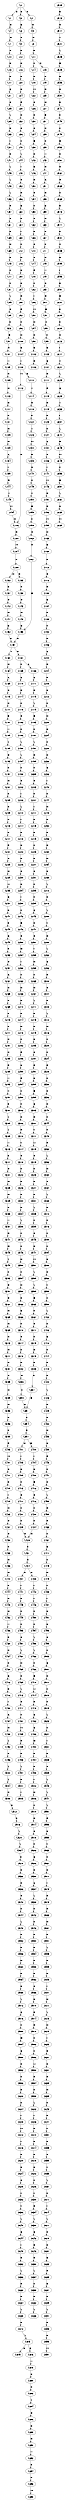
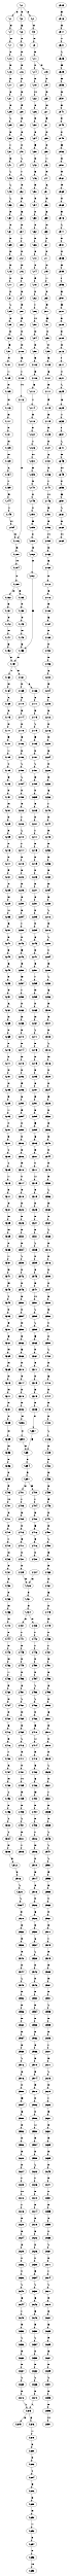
  strict digraph {
    S0
    S1
    S2
    S3
    S4
    S5
    S6
    S7
    S8
    S9
    S10
    S11
    S12
    S13
    S14
    S15
    S16
    S17
    S18
    S19
    S20
    S21
    S22
    S23
    S24
    S25
    S26
    S27
    S28
    S29
    S30
    S31
    S32
    S33
    S34
    S35
    S36
    S37
    S38
    S39
    S40
    S41
    S42
    S43
    S44
    S45
    S46
    S47
    S48
    S49
    S50
    S51
    S52
    S53
    S54
    S55
    S56
    S57
    S58
    S59
    S60
    S61
    S62
    S63
    S64
    S65
    S66
    S67
    S68
    S69
    S70
    S71
    S72
    S73
    S74
    S75
    S76
    S77
    S78
    S79
    S80
    S81
    S82
    S83
    S84
    S85
    S86
    S87
    S88
    S89
    S90
    S91
    S92
    S93
    S94
    S95
    S96
    S97
    S98
    S99
    S100
    S101
    S102
    S103
    S104
    S105
    S106
    S107
    S108
    S109
    S110
    S111
    S112
    S113
    S114
    S115
    S116
    S117
    S118
    S119
    S120
    S121
    S122
    S123
    S124
    S125
    S126
    S127
    S128
    S129
    S130
    S131
    S132
    S133
    S134
    S135
    S136
    S137
    S138
    S139
    S140
    S141
    S142
    S143
    S144
    S145
    S146
    S147
    S148
    S149
    S150
    S151
    S152
    S153
    S154
    S155
    S156
    S157
    S158
    S159
    S160
    S161
    S162
    S163
    S164
    S165
    S166
    S167
    S168
    S169
    S170
    S171
    S172
    S173
    S174
    S175
    S176
    S177
    S178
    S179
    S180
    S181
    S182
    S183
    S184
    S185
    S186
    S187
    S188
    S189
    S190
    S191
    S192
    S193
    S194
    S195
    S196
    S197
    S198
    n200 [label=S699]
    S200
    S201
    S202
    S203
    S204
    S205
    S206
    S207
    S208
    S209
    S210
    S211
    S212
    S213
    S214
    S215
    S216
    S217
    S218
    S219
    S220
    S221
    S222
    S223
    S224
    S225
    S226
    S227
    S228
    S229
    S230
    S231
    S232
    S233
    S234
    S235
    S236
    S237
    S238
    S239
    S240
    S241
    S242
    S243
    S244
    S245
    S246
    S247
    S248
    S249
    S250
    S251
    S252
    S253
    S254
    S255
    S256
    S257
    S258
    S259
    S260
    S261
    S262
    S263
    S264
    S265
    S266
    S267
    S268
    S269
    S270
    S271
    S272
    S273
    S274
    S275
    S276
    S277
    S278
    S279
    S280
    S281
    S282
    S283
    S284
    S285
    S286
    S287
    S288
    S289
    S290
    S291
    S292
    S293
    S294
    S295
    S296
    S297
    S298
    S299
    S300
    S301
    S302
    S303
    S304
    S305
    S306
    S307
    S308
    S309
    S310
    S311
    S312
    S313
    S314
    S315
    S316
    S317
    S318
    S319
    S320
    S321
    S322
    S323
    S324
    S325
    S326
    S327
    S328
    S329
    S330
    S331
    S332
    S333
    S334
    S335
    S336
    S337
    S338
    S339
    S340
    S341
    S342
    S343
    S344
    S345
    S346
    S347
    S348
    S349
    S350
    S351
    S352
    S353
    S354
    S355
    S356
    S357
    S358
    S359
    S360
    S361
    S362
    S363
    S364
    S365
    S366
    S367
    S368
    S369
    S370
    S371
    S372
    S373
    S374
    S375
    S376
    S377
    S378
    S379
    S380
    S381
    S382
    S383
    S384
    S385
    S386
    S387
    S388
    S389
    S390
    S391
    S392
    S393
    S394
    S395
    S396
    S397
    S398
    S399
    S400
    S401
    S402
    S403
    S404
    S405
    S406
    S407
    S408
    S409
    S410
    S411
    S412
    S413
    S414
    S415
    S416
    S417
    S418
    S419
    S420
    S421
    S422
    S423
    S424
    S425
    S426
    S427
    S428
    S429
    S430
    S431
    S432
    S433
    S434
    S435
    S436
    S437
    S438
    S439
    S440
    S441
    S442
    S443
    S444
    S445
    S446
    S447
    S448
    S449
    S450
    S451
    S452
    S453
    S454
    S455
    S456
    S457
    S458
    S459
    S460
    S461
    S462
    S463
    S464
    S465
    S466
    S467
    S468
    S469
    S470
    S471
    S472
    S473
    S474
    S475
    S476
    S477
    S478
    S479
    S480
    S481
    S482
    S483
    S484
    S485
    S486
    S487
    S488
    S489
    S490
    S491
    S492
    S493
    S494
    S495
    S496
    S497
    S498
    S499
    S500
    S501
    S502
    S503
    S504
    S505
    S506
    S507
    S508
    S510
    S511
    S512
    S509
    S513
    S514
    S515
    S516
    S517
    S518
    S519
    S520
    S521
    S522
    S523
    S524
    S525
    S526
    S527
    S528
    S529
    S530
    S531
    S532
    S533
    S534
    S535
    S536
    S537
    S538
    S539
    S540
    S541
    S542
    S543
    S544
    S545
    S546
    S547
    S548
    S549
    S550
    S551
    S552
    S553
    S554
    S555
    S556
    S557
    S558
    S559
    S560
    S561
    S562
    S563
    S564
    S565
    S566
    S567
    S568
    S569
    S570
    S571
    S572
    S573
    S574
    S575
    S576
    S577
    S578
    S579
    S580
    S581
    S582
    S583
    S584
    S585
    S586
    S587
    S588
    S589
    S590
    S591
    S592
    S593
    S594
    S595
    S596
    S597
    S598
    S599
    S600
    S601
    S602
    S603
    S604
    S605
    S606
    S607
    S608
    S609
    S610
    S611
    S612
    S613
    S614
    S615
    S616
    S617
    S618
    S619
    S620
    S621
    S622
    S623
    S624
    S625
    S626
    S627
    S628
    S629
    S630
    S631
    S632
    S633
    S634
    S635
    S636
    S637
    S638
    S639
    S640
    S641
    S642
    S643
    S644
    S645
    S646
    S647
    S648
    S649
    S650
    S651
    S652
    S653
    S654
    S655
    S656
    S657
    S658
    S659
    S660
    S661
    S662
    S663
    S664
    S665
    S666
    S667
    S668
    S669
+   S670
    S671
    S672
    S673
    S674
    S675
    S676
    S677
    S678
    S679
    S680
    S681
    S682
    S683
    S684
    S685
    S686
    S687
    S688
    S689
    S690
    S691
    S692
    S693
    S694
    S695
    S696
    S697
    S698
    S0 -> S1 [label=L]
    S0 -> S2 [label=L]
    S0 -> S3 [label=Q]
    S1 -> S4 [label=R]
    S2 -> S5 [label=K]
    S3 -> S6 [label=E]
    S4 -> S7 [label=E]
    S5 -> S8 [label=A]
    S6 -> S9 [label=Q]
    S7 -> S10 [label=L]
    S8 -> S11 [label=Q]
    S9 -> S12 [label=D]
    S10 -> S13 [label=K]
    S11 -> S14 [label=L]
    S11 -> S15 [label=A]
    S12 -> S16 [label=K]
    S13 -> S17 [label=K]
    S14 -> S18 [label=K]
    S15 -> S19 [label=E]
    S16 -> S20 [label=L]
    S17 -> S21 [label=G]
    S18 -> S22 [label=M]
    S19 -> S23 [label=R]
    S20 -> S24 [label=K]
    S21 -> S25 [label=Q]
    S22 -> S26 [label=Q]
    S23 -> S27 [label=N]
    S24 -> S28 [label=E]
    S25 -> S29 [label=S]
    S26 -> S30 [label=D]
    S27 -> S31 [label=E]
    S28 -> S32 [label=K]
    S29 -> S33 [label=K]
    S30 -> S34 [label=Q]
    S31 -> S35 [label=A]
    S32 -> S36 [label=Q]
    S33 -> S37 [label=V]
    S34 -> S38 [label=E]
    S35 -> S39 [label=T]
    S36 -> S40 [label=L]
    S37 -> S41 [label=D]
    S38 -> S42 [label=K]
    S39 -> S43 [label=V]
    S40 -> S44 [label=S]
    S41 -> S45 [label=S]
    S42 -> S46 [label=E]
    S43 -> S47 [label=R]
    S44 -> S48 [label=V]
    S45 -> S49 [label=S]
    S46 -> S50 [label=R]
    S47 -> S51 [label=G]
    S48 -> S52 [label=Q]
    S49 -> S53 [label=S]
    S50 -> S54 [label=Q]
    S51 -> S55 [label=R]
    S52 -> S56 [label=K]
    S53 -> S57 [label=P]
    S54 -> S58 [label=L]
    S55 -> S59 [label=E]
    S56 -> S60 [label=E]
    S57 -> S61 [label=Q]
    S58 -> S62 [label=Q]
    S59 -> S63 [label=R]
    S60 -> S64 [label=L]
    S61 -> S65 [label=L]
    S62 -> S66 [label=T]
    S63 -> S67 [label=E]
    S64 -> S68 [label=I]
    S65 -> S69 [label=N]
    S66 -> S70 [label=Q]
    S67 -> S71 [label=L]
    S68 -> S72 [label=A]
    S69 -> S73 [label=P]
    S70 -> S74 [label=Q]
    S71 -> S75 [label=A]
    S72 -> S76 [label=N]
    S73 -> S77 [label=L]
    S74 -> S78 [label=E]
    S75 -> S79 [label=V]
    S76 -> S80 [label=K]
    S77 -> S81 [label=L]
    S78 -> S82 [label=L]
    S79 -> S83 [label=Q]
    S80 -> S84 [label=D]
    S81 -> S85 [label=S]
    S82 -> S86 [label=I]
    S83 -> S87 [label=R]
    S84 -> S88 [label=R]
    S85 -> S89 [label=Q]
    S86 -> S90 [label=M]
    S87 -> S91 [label=E]
    S88 -> S92 [label=E]
    S89 -> S93 [label=K]
    S90 -> S94 [label=N]
    S91 -> S95 [label=L]
    S92 -> S96 [label=A]
    S93 -> S97 [label=E]
    S94 -> S98 [label=K]
    S95 -> S99 [label=A]
    S96 -> S100 [label=N]
    S97 -> S101 [label=A]
    S98 -> S102 [label=E]
    S99 -> S103 [label=E]
    S100 -> S104 [label=E]
    S101 -> S105 [label=V]
    S102 -> S106 [label=R]
    S103 -> S107 [label=G]
    S104 -> S108 [label=V]
    S105 -> S109 [label=A]
-   S108 -> S110 [label=E]
+   S106 -> S110 [label=E]
    S107 -> S111 [label=R]
    S108 -> S112 [label=M]
    S109 -> S113 [label=K]
    S110 -> S114 [label=V]
    S111 -> S115 [label=E]
    S112 -> S116 [label=K]
    S113 -> S117 [label=R]
    S114 -> S118 [label=N]
    S115 -> S119 [label=R]
    S116 -> S120 [label=R]
    S117 -> S121 [label=E]
    S118 -> S122 [label=L]
    S119 -> S123 [label=E]
    S120 -> S124 [label=M]
    S121 -> S125 [label=K]
    S122 -> S126 [label=V]
    S123 -> S127 [label=A]
    S124 -> S128 [label=Y]
    S125 -> S129 [label=N]
    S126 -> S130 [label=M]
    S127 -> S131 [label=C]
    S128 -> S132 [label=N]
    S128 -> S133 [label=D]
    S129 -> S134 [label=G]
    S130 -> S135 [label=R]
    S131 -> S136 [label=Q]
    S132 -> S137 [label=F]
    S133 -> S138 [label=L]
    S134 -> S139 [label=I]
    S135 -> S140 [label=K]
    S136 -> S141 [label=V]
    S137 -> S142 [label=Q]
    S138 -> S143 [label=Q]
    S139 -> S144 [label=E]
    S140 -> S145 [label=T]
    S141 -> S146 [label=M]
    S142 -> S147 [label=K]
    S143 -> S148 [label=K]
    S144 -> S149 [label=V]
    S145 -> S150 [label=Y]
    S146 -> S151 [label=R]
    S147 -> S152 [label=E]
    S148 -> S153 [label=E]
    S149 -> S154 [label=M]
    S150 -> S155 [label=E]
    S151 -> S156 [label=R]
    S152 -> S157 [label=L]
    S153 -> S157 [label=L]
    S154 -> S116 [label=K]
    S155 -> S158 [label=L]
    S156 -> S159 [label=M]
    S157 -> S160 [label=I]
    S157 -> S161 [label=L]
    S158 -> S162 [label=Q]
    S159 -> S163 [label=N]
    S160 -> S164 [label=K]
    S161 -> S165 [label=T]
    S161 -> S166 [label=C]
    S162 -> S167 [label=K]
    S163 -> S168 [label=E]
    S164 -> S169 [label=C]
    S165 -> S170 [label=C]
    S166 -> S171 [label=C]
    S167 -> S153 [label=E]
    S168 -> S172 [label=L]
    S169 -> S173 [label=Q]
    S170 -> S174 [label=R]
    S171 -> S175 [label=R]
    S172 -> S176 [label=Q]
    S173 -> S177 [label=A]
    S174 -> S178 [label=T]
    S175 -> S179 [label=S]
    S176 -> S180 [label=R]
    S177 -> S181 [label=E]
    S178 -> S182 [label=Q]
    S179 -> S183 [label=E]
    S180 -> S184 [label=E]
    S181 -> S185 [label=V]
    S182 -> S186 [label=A]
    S183 -> S187 [label=A]
    S184 -> S188 [label=L]
    S185 -> S189 [label=S]
    S186 -> S190 [label=S]
    S187 -> S191 [label=S]
    S188 -> S192 [label=L]
    S189 -> S193 [label=Q]
    S190 -> S194 [label=S]
    S191 -> S195 [label=R]
    S192 -> S196 [label=R]
    S193 -> S197 [label=L]
    S194 -> S198 [label=L]
    S195 -> n200 [label=L]
    S196 -> S200 [label=C]
    S197 -> S201 [label=K]
    S198 -> S202 [label=Q]
    n200 -> S203 [label=Q]
    S200 -> S204 [label=R]
    S201 -> S205 [label=L]
    S202 -> S206 [label=I]
    S203 -> S207 [label=A]
    S204 -> S208 [label=T]
    S205 -> S209 [label=T]
    S206 -> S210 [label=S]
    S207 -> S211 [label=V]
    S208 -> S212 [label=D]
    S209 -> S213 [label=Y]
    S210 -> S214 [label=I]
    S211 -> S215 [label=L]
    S212 -> S216 [label=A]
    S213 -> S217 [label=E]
    S214 -> S218 [label=D]
    S215 -> S219 [label=E]
    S216 -> S220 [label=N]
    S217 -> S221 [label=E]
    S218 -> S222 [label=K]
    S219 -> S223 [label=T]
    S220 -> S224 [label=R]
    S221 -> S225 [label=Q]
    S222 -> S226 [label=K]
    S223 -> S227 [label=D]
    S224 -> S228 [label=T]
    S225 -> S229 [label=N]
    S226 -> S230 [label=Q]
    S227 -> S231 [label=Q]
    S228 -> S232 [label=K]
    S229 -> S233 [label=W]
    S230 -> S234 [label=K]
    S231 -> S235 [label=T]
    S232 -> S236 [label=G]
    S233 -> S237 [label=G]
    S234 -> S238 [label=I]
    S235 -> S239 [label=A]
    S236 -> S240 [label=I]
    S237 -> S241 [label=D]
    S238 -> S242 [label=L]
    S239 -> S243 [label=G]
    S240 -> S244 [label=T]
    S241 -> S245 [label=P]
    S242 -> S246 [label=E]
    S243 -> S247 [label=K]
    S244 -> S248 [label=N]
    S245 -> S249 [label=G]
    S246 -> S250 [label=Q]
    S247 -> S251 [label=Q]
    S248 -> S252 [label=R]
    S249 -> S253 [label=P]
    S250 -> S254 [label=H]
    S251 -> S255 [label=V]
    S252 -> S256 [label=E]
    S253 -> S257 [label=Q]
    S254 -> S258 [label=V]
    S255 -> S259 [label=N]
    S256 -> S260 [label=R]
    S257 -> S261 [label=G]
    S258 -> S262 [label=L]
    S259 -> S263 [label=L]
    S260 -> S264 [label=N]
    S261 -> S265 [label=A]
    S262 -> S266 [label=N]
    S263 -> S267 [label=N]
    S264 -> S268 [label=P]
    S265 -> S269 [label=T]
    S266 -> S270 [label=R]
    S267 -> S271 [label=S]
    S268 -> S272 [label=S]
    S269 -> S273 [label=P]
    S270 -> S274 [label=E]
    S271 -> S275 [label=T]
    S272 -> S276 [label=P]
    S273 -> S277 [label=L]
    S274 -> S278 [label=N]
    S275 -> S279 [label=K]
    S276 -> S280 [label=S]
    S277 -> S281 [label=A]
    S278 -> S282 [label=T]
    S279 -> S283 [label=P]
    S280 -> S284 [label=Y]
    S281 -> S285 [label=A]
    S282 -> S286 [label=E]
    S283 -> S287 [label=Q]
    S284 -> S288 [label=R]
    S285 -> S289 [label=E]
    S286 -> S290 [label=D]
    S287 -> S291 [label=E]
    S288 -> S292 [label=S]
    S289 -> S293 [label=V]
    S290 -> S294 [label=E]
    S291 -> S295 [label=P]
    S292 -> S296 [label=G]
    S293 -> S297 [label=Y]
    S294 -> S298 [label=L]
    S295 -> S299 [label=E]
    S296 -> S300 [label=P]
    S297 -> S301 [label=P]
    S298 -> S302 [label=A]
    S299 -> S303 [label=G]
    S300 -> S304 [label=Q]
    S301 -> S305 [label=S]
    S302 -> S306 [label=K]
    S303 -> S307 [label=R]
    S304 -> S308 [label=P]
    S305 -> S309 [label=S]
    S306 -> S310 [label=K]
    S307 -> S311 [label=Y]
    S308 -> S312 [label=S]
    S309 -> S313 [label=V]
    S310 -> S314 [label=Y]
    S311 -> S315 [label=W]
    S312 -> S316 [label=H]
    S313 -> S317 [label=P]
    S314 -> S318 [label=Q]
    S315 -> S319 [label=Q]
    S316 -> S320 [label=L]
    S317 -> S321 [label=Q]
    S318 -> S322 [label=A]
    S319 -> S323 [label=A]
    S320 -> S324 [label=A]
    S321 -> S325 [label=H]
    S322 -> S326 [label=A]
    S323 -> S327 [label=K]
    S324 -> S328 [label=E]
    S325 -> S329 [label=N]
    S326 -> S330 [label=E]
    S327 -> S331 [label=E]
    S328 -> S332 [label=A]
    S329 -> S333 [label=T]
    S330 -> S334 [label=R]
    S331 -> S335 [label=S]
    S332 -> S336 [label=P]
    S333 -> S337 [label=V]
    S334 -> S338 [label=S]
    S335 -> S339 [label=L]
    S336 -> S340 [label=K]
    S337 -> S341 [label=R]
    S338 -> S342 [label=L]
    S339 -> S343 [label=Q]
    S340 -> S344 [label=A]
    S341 -> S345 [label=H]
    S342 -> S346 [label=T]
    S343 -> S347 [label=R]
    S344 -> S348 [label=T]
    S345 -> S349 [label=S]
    S346 -> S350 [label=N]
    S347 -> S351 [label=M]
    S348 -> S352 [label=P]
    S349 -> S353 [label=L]
    S350 -> S354 [label=L]
    S351 -> S355 [label=S]
    S352 -> S356 [label=S]
    S353 -> S357 [label=Q]
    S354 -> S358 [label=N]
    S355 -> S359 [label=S]
    S356 -> S360 [label=N]
    S357 -> S361 [label=Q]
    S358 -> S362 [label=D]
    S359 -> S363 [label=E]
    S360 -> S364 [label=Q]
    S361 -> S365 [label=N]
    S362 -> S366 [label=E]
    S363 -> S367 [label=A]
    S364 -> S368 [label=S]
    S365 -> S369 [label=K]
    S366 -> S370 [label=A]
    S367 -> S371 [label=Q]
    S368 -> S372 [label=K]
    S369 -> S373 [label=A]
    S370 -> S374 [label=Q]
    S371 -> S375 [label=A]
    S372 -> S376 [label=T]
    S373 -> S377 [label=K]
    S374 -> S378 [label=T]
    S375 -> S379 [label=R]
    S376 -> S380 [label=L]
    S377 -> S381 [label=A]
    S378 -> S382 [label=R]
    S379 -> S383 [label=E]
    S380 -> S384 [label=L]
    S381 -> S385 [label=Q]
    S382 -> S386 [label=E]
    S383 -> S387 [label=L]
    S384 -> S388 [label=D]
    S385 -> S389 [label=K]
    S386 -> S390 [label=L]
    S387 -> S391 [label=E]
    S388 -> S392 [label=K]
    S389 -> S393 [label=K]
    S390 -> S391 [label=E]
    S391 -> S394 [label=L]
    S392 -> S395 [label=Y]
    S393 -> S396 [label=E]
    S394 -> S397 [label=R]
    S395 -> S398 [label=L]
    S396 -> S399 [label=L]
    S397 -> S400 [label=H]
    S397 -> S401 [label=K]
    S398 -> S402 [label=S]
    S399 -> S403 [label=E]
    S400 -> S404 [label=I]
    S401 -> S405 [label=I]
    S402 -> S406 [label=T]
    S403 -> S407 [label=M]
    S404 -> S408 [label=K]
    S405 -> S409 [label=K]
    S406 -> S410 [label=E]
    S407 -> S411 [label=Q]
    S408 -> S412 [label=E]
    S409 -> S413 [label=A]
    S410 -> S414 [label=A]
    S411 -> S415 [label=D]
    S412 -> S416 [label=Q]
    S413 -> S417 [label=Q]
    S414 -> S418 [label=A]
    S415 -> S419 [label=I]
    S416 -> S420 [label=L]
    S417 -> S421 [label=L]
    S418 -> S422 [label=L]
    S419 -> S423 [label=K]
-   S420 -> S424 [label=T]
    S421 -> S425 [label=T]
    S422 -> S426 [label=S]
    S423 -> S427 [label=Q]
    S424 -> S428 [label=K]
    S425 -> S428 [label=K]
    S426 -> S429 [label=K]
    S427 -> S430 [label=Q]
    S428 -> S431 [label=L]
    S429 -> S432 [label=L]
    S430 -> S433 [label=L]
    S431 -> S434 [label=A]
    S432 -> S435 [label=N]
    S433 -> S436 [label=N]
    S434 -> S437 [label=L]
    S434 -> S438 [label=A]
    S435 -> S439 [label=K]
    S436 -> S440 [label=K]
    S437 -> S441 [label=I]
    S438 -> S442 [label=I]
    S439 -> S443 [label=E]
    S440 -> S444 [label=L]
    S441 -> S445 [label=L]
    S442 -> S446 [label=V]
    S443 -> S447 [label=A]
    S444 -> S448 [label=A]
    S445 -> S449 [label=A]
    S446 -> S450 [label=A]
    S447 -> S451 [label=K]
    S448 -> S452 [label=N]
    S449 -> S453 [label=A]
    S450 -> S454 [label=A]
    S451 -> S455 [label=S]
    S452 -> S456 [label=V]
    S453 -> S457 [label=Q]
    S454 -> S458 [label=S]
    S455 -> S459 [label=R]
    S456 -> S460 [label=F]
    S457 -> S461 [label=S]
    S458 -> S462 [label=S]
    S459 -> S463 [label=D]
    S460 -> S464 [label=A]
    S461 -> S465 [label=N]
    S462 -> S466 [label=A]
    S463 -> S467 [label=L]
    S464 -> S468 [label=T]
    S465 -> S469 [label=P]
    S466 -> S470 [label=E]
    S467 -> S471 [label=E]
    S468 -> S472 [label=G]
    S469 -> S473 [label=S]
    S470 -> S474 [label=W]
    S471 -> S475 [label=L]
    S472 -> S476 [label=D]
    S473 -> S477 [label=Q]
    S474 -> S478 [label=K]
    S475 -> S479 [label=N]
    S476 -> S480 [label=I]
    S477 -> S481 [label=L]
    S478 -> S482 [label=G]
    S479 -> S483 [label=Y]
    S480 -> S484 [label=G]
    S481 -> S485 [label=M]
    S482 -> S486 [label=G]
    S483 -> S487 [label=I]
    S484 -> S488 [label=K]
    S485 -> S489 [label=K]
    S486 -> S490 [label=H]
    S487 -> S491 [label=K]
    S488 -> S492 [label=S]
    S489 -> S493 [label=P]
    S490 -> S494 [label=T]
    S491 -> S495 [label=D]
    S492 -> S496 [label=T]
    S493 -> S497 [label=S]
    S494 -> S498 [label=E]
    S495 -> S499 [label=Q]
    S496 -> S500 [label=S]
    S497 -> S501 [label=T]
    S498 -> S502 [label=V]
    S499 -> S503 [label=L]
    S500 -> S504 [label=S]
    S501 -> S505 [label=V]
    S502 -> S506 [label=N]
    S503 -> S507 [label=G]
    S504 -> S508 [label=A]
    S506 -> S510 [label=L]
    S507 -> S511 [label=K]
    S508 -> S512 [label=P]
    S510 -> S514 [label=R]
    S511 -> S515 [label=L]
    S512 -> S516 [label=P]
    S509 -> S513 [label=F]
    S513 -> S517 [label=N]
    S514 -> S518 [label=Q]
    S515 -> S519 [label=A]
    S516 -> S520 [label=S]
    S517 -> S521 [label=V]
    S518 -> S522 [label=A]
    S519 -> S523 [label=S]
    S520 -> S524 [label=S]
    S521 -> S525 [label=S]
    S522 -> S526 [label=G]
    S523 -> S527 [label=L]
    S524 -> S528 [label=P]
    S525 -> S529 [label=H]
    S526 -> S530 [label=D]
    S527 -> S531 [label=V]
    S528 -> S532 [label=P]
    S529 -> S533 [label=H]
    S530 -> S534 [label=C]
    S531 -> S535 [label=A]
    S532 -> S536 [label=P]
    S533 -> S537 [label=N]
    S534 -> S538 [label=S]
    S535 -> S539 [label=Q]
    S536 -> S540 [label=Q]
    S537 -> S541 [label=R]
    S538 -> S542 [label=T]
    S539 -> S543 [label=S]
    S540 -> S544 [label=T]
    S541 -> S545 [label=P]
    S542 -> S546 [label=T]
    S543 -> S547 [label=S]
    S544 -> S548 [label=S]
    S545 -> S549 [label=L]
    S546 -> S550 [label=P]
    S547 -> S551 [label=S]
    S548 -> S552 [label=F]
    S549 -> S553 [label=E]
    S550 -> S554 [label=A]
    S551 -> S555 [label=E]
    S552 -> S556 [label=A]
    S553 -> S557 [label=D]
    S554 -> S558 [label=L]
    S555 -> S559 [label=P]
    S556 -> S560 [label=N]
    S557 -> S561 [label=N]
    S558 -> S562 [label=P]
    S559 -> S563 [label=Y]
    S560 -> S564 [label=A]
    S561 -> S565 [label=Q]
    S562 -> S566 [label=Q]
    S563 -> S567 [label=A]
    S564 -> S568 [label=P]
    S565 -> S569 [label=T]
    S566 -> S570 [label=K]
    S567 -> S571 [label=K]
    S568 -> S572 [label=S]
    S569 -> S573 [label=F]
    S570 -> S574 [label=F]
    S571 -> S575 [label=V]
    S572 -> S576 [label=G]
    S573 -> S577 [label=S]
    S574 -> S578 [label=R]
    S575 -> S579 [label=P]
    S576 -> S580 [label=L]
    S577 -> S581 [label=P]
    S578 -> S582 [label=T]
    S579 -> S583 [label=K]
    S580 -> S584 [label=H]
    S581 -> S585 [label=A]
    S582 -> S586 [label=L]
    S583 -> S587 [label=N]
    S584 -> S588 [label=G]
    S585 -> S589 [label=F]
    S586 -> S590 [label=W]
    S587 -> S591 [label=P]
    S588 -> S592 [label=P]
    S589 -> S593 [label=I]
    S590 -> S594 [label=P]
    S591 -> S595 [label=S]
    S592 -> S596 [label=T]
    S593 -> S597 [label=R]
    S594 -> S598 [label=A]
    S595 -> S599 [label=R]
    S596 -> S600 [label=P]
    S597 -> S601 [label=E]
    S598 -> S602 [label=S]
    S599 -> S603 [label=R]
    S600 -> S604 [label=T]
    S601 -> S605 [label=P]
    S602 -> S606 [label=V]
    S603 -> S607 [label=I]
    S604 -> S608 [label=I]
    S605 -> S609 [label=P]
    S606 -> S610 [label=K]
    S607 -> S611 [label=N]
    S608 -> S612 [label=M]
    S609 -> S613 [label=K]
    S610 -> S614 [label=E]
    S611 -> S615 [label=S]
    S612 -> S616 [label=V]
    S613 -> S617 [label=I]
    S614 -> S618 [label=P]
    S615 -> S619 [label=N]
    S616 -> S620 [label=P]
    S617 -> S621 [label=Y]
    S618 -> S622 [label=P]
    S619 -> S623 [label=I]
    S620 -> S624 [label=P]
    S621 -> S625 [label=S]
    S622 -> S626 [label=L]
    S623 -> S627 [label=F]
    S624 -> S628 [label=Q]
    S625 -> S629 [label=G]
    S626 -> S630 [label=Y]
    S627 -> S631 [label=P]
    S628 -> S632 [label=Y]
    S629 -> S633 [label=V]
    S630 -> S634 [label=F]
    S631 -> S635 [label=K]
    S632 -> S636 [label=Y]
    S633 -> S637 [label=I]
    S634 -> S638 [label=S]
    S635 -> S639 [label=N]
    S636 -> S640 [label=S]
    S637 -> S641 [label=S]
    S638 -> S642 [label=G]
    S639 -> S643 [label=A]
    S640 -> S644 [label=G]
    S641 -> S645 [label=H]
    S642 -> S646 [label=F]
    S643 -> S647 [label=P]
    S644 -> S648 [label=I]
    S645 -> S649 [label=M]
    S646 -> S650 [label=F]
    S647 -> S651 [label=Y]
    S648 -> S652 [label=F]
    S649 -> S653 [label=L]
    S650 -> S654 [label=S]
    S651 -> S655 [label=D]
    S652 -> S656 [label=S]
    S653 -> S657 [label=E]
    S654 -> S658 [label=L]
    S655 -> S659 [label=Q]
    S656 -> S660 [label=D]
    S657 -> S661 [label=S]
    S658 -> S662 [label=K]
    S659 -> S663 [label=Y]
    S660 -> S664 [label=K]
    S661 -> S665 [label=D]
    S662 -> S666 [label=S]
    S663 -> S667 [label=S]
    S664 -> S668 [label=S]
    S665 -> S669 [label=M]
+   S666 -> S670 [label=P]
    S667 -> S671 [label=A]
    S668 -> S672 [label=P]
+   S670 -> S673 [label=S]
    S671 -> S674 [label=I]
    S672 -> S673 [label=S]
    S673 -> S675 [label=D]
    S673 -> S676 [label=G]
    S674 -> S677 [label=S]
    S676 -> S678 [label=V]
    S677 -> S679 [label=P]
    S678 -> S680 [label=T]
    S679 -> S681 [label=P]
    S680 -> S682 [label=T]
    S681 -> S683 [label=E]
    S682 -> S684 [label=S]
    S683 -> S685 [label=D]
    S684 -> S686 [label=Q]
    S685 -> S687 [label=F]
    S686 -> S688 [label=D]
    S687 -> S689 [label=L]
    S688 -> S690 [label=R]
    S689 -> S691 [label=S]
    S690 -> S692 [label=V]
    S691 -> S693 [label=T]
    S692 -> S694 [label=P]
    S693 -> S695 [label=A]
    S694 -> S696 [label=E]
    S695 -> S697 [label=M]
    S696 -> S698 [label=M]
  }
